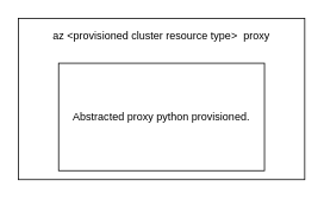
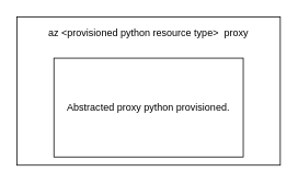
  <mxCell id="0" />
  <mxCell id="1" parent="0" />
  <mxCell id="2" value="" style="rounded=0;whiteSpace=wrap;html=1;" vertex="1" parent="1"><mxGeometry x="20" y="20" width="320" height="180" as="geometry" /></mxCell>
  <mxCell id="3" value="Abstracted proxy python provisioned." style="rounded=0;whiteSpace=wrap;html=1;" vertex="1" parent="1"><mxGeometry x="65" y="70" width="230" height="120" as="geometry" /></mxCell>
- <mxCell id="4" value="az &amp;lt;provisioned cluster resource type&amp;gt;&amp;nbsp; proxy" style="text;html=1;strokeColor=none;fillColor=none;align=center;verticalAlign=middle;whiteSpace=wrap;rounded=0;" vertex="1" parent="1"><mxGeometry x="25" y="30" width="310" height="20" as="geometry" /></mxCell>
+ <mxCell id="4" value="az &amp;lt;provisioned python resource type&amp;gt;&amp;nbsp; proxy" style="text;html=1;strokeColor=none;fillColor=none;align=center;verticalAlign=middle;whiteSpace=wrap;rounded=0;" vertex="1" parent="1"><mxGeometry x="25" y="30" width="310" height="20" as="geometry" /></mxCell>
